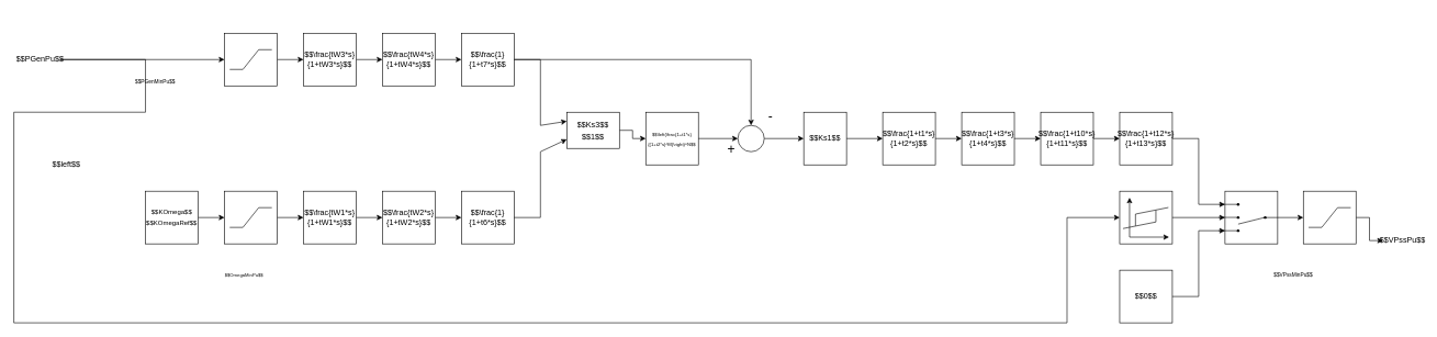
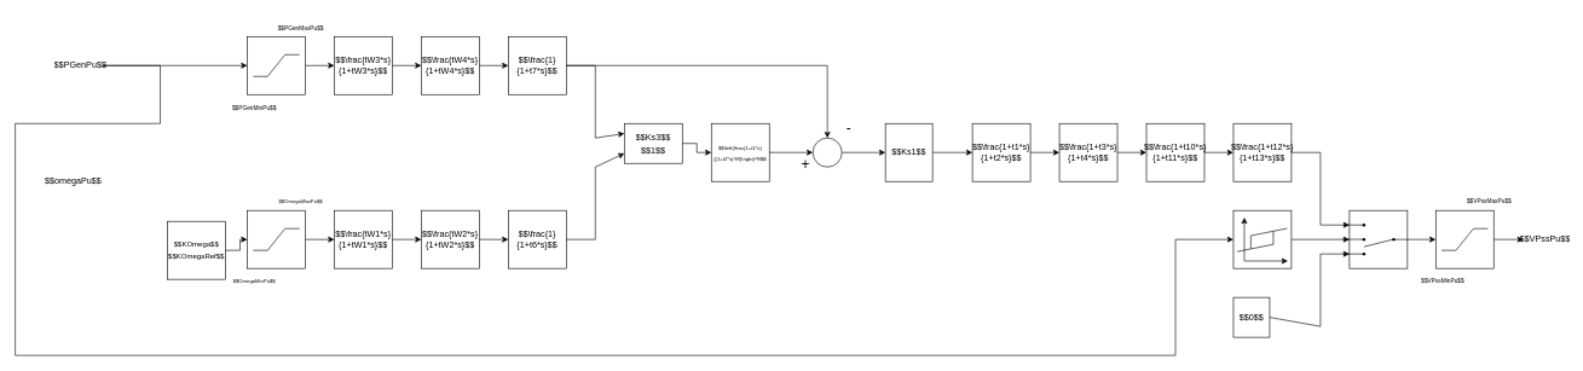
  <mxCell id="0" />
  <mxCell id="1" parent="0" />
  <mxCell id="2" value="&lt;font style=&quot;font-size: 7px;&quot;&gt;$$\left(\frac{1+t1*s}{(1+t2*s)^M}\right)^N$$&lt;/font&gt;" style="whiteSpace=wrap;html=1;aspect=fixed;" parent="1" vertex="1"><mxGeometry x="980" y="170" width="80" height="80" as="geometry" /></mxCell>
  <mxCell id="3" value="" style="edgeStyle=orthogonalEdgeStyle;rounded=0;orthogonalLoop=1;jettySize=auto;html=1;" parent="1" source="4" target="36" edge="1"><mxGeometry relative="1" as="geometry" /></mxCell>
  <mxCell id="4" value="$$\frac{tW3*s}{1+tW3*s}$$" style="whiteSpace=wrap;html=1;aspect=fixed;" parent="1" vertex="1"><mxGeometry x="460" y="50" width="80" height="80" as="geometry" /></mxCell>
  <mxCell id="5" value="$$\frac{1}{1+t6*s}$$" style="rounded=0;whiteSpace=wrap;html=1;" parent="1" vertex="1"><mxGeometry x="700" y="290" width="80" height="80" as="geometry" /></mxCell>
  <mxCell id="6" value="" style="edgeStyle=orthogonalEdgeStyle;rounded=0;orthogonalLoop=1;jettySize=auto;html=1;" parent="1" source="7" target="11" edge="1"><mxGeometry relative="1" as="geometry" /></mxCell>
  <mxCell id="7" value="$$\frac{1+t1*s}{1+t2*s}$$" style="whiteSpace=wrap;html=1;aspect=fixed;" parent="1" vertex="1"><mxGeometry x="1340" y="170" width="80" height="80" as="geometry" /></mxCell>
  <mxCell id="8" value="" style="edgeStyle=orthogonalEdgeStyle;rounded=0;orthogonalLoop=1;jettySize=auto;html=1;" parent="1" source="9" target="7" edge="1"><mxGeometry relative="1" as="geometry" /></mxCell>
  <mxCell id="9" value="$$Ks1$$" style="rounded=0;whiteSpace=wrap;html=1;" parent="1" vertex="1"><mxGeometry x="1220" y="170" width="65" height="80" as="geometry" /></mxCell>
  <mxCell id="10" value="" style="edgeStyle=orthogonalEdgeStyle;rounded=0;orthogonalLoop=1;jettySize=auto;html=1;" parent="1" source="11" target="49" edge="1"><mxGeometry relative="1" as="geometry" /></mxCell>
  <mxCell id="11" value="$$\frac{1+t3*s}{1+t4*s}$$" style="whiteSpace=wrap;html=1;aspect=fixed;" parent="1" vertex="1"><mxGeometry x="1460" y="170" width="80" height="80" as="geometry" /></mxCell>
  <mxCell id="12" value="" style="edgeStyle=orthogonalEdgeStyle;rounded=0;orthogonalLoop=1;jettySize=auto;html=1;entryX=0;entryY=0.5;entryDx=0;entryDy=0;" parent="1" source="13" target="81" edge="1"><mxGeometry relative="1" as="geometry"><mxPoint x="2099" y="330" as="targetPoint" /></mxGeometry></mxCell>
  <mxCell id="13" value="" style="whiteSpace=wrap;html=1;aspect=fixed;" parent="1" vertex="1"><mxGeometry x="1979" y="290" width="80" height="80" as="geometry" /></mxCell>
  <mxCell id="14" value="" style="endArrow=none;html=1;" parent="1" edge="1"><mxGeometry width="50" height="50" relative="1" as="geometry"><mxPoint x="2007" y="345" as="sourcePoint" /><mxPoint x="2031" y="315" as="targetPoint" /></mxGeometry></mxCell>
  <mxCell id="15" value="" style="endArrow=none;html=1;" parent="1" edge="1"><mxGeometry width="50" height="50" relative="1" as="geometry"><mxPoint x="2031" y="315" as="sourcePoint" /><mxPoint x="2051" y="315" as="targetPoint" /></mxGeometry></mxCell>
+ <mxCell id="16" value="&lt;font style=&quot;font-size: 8px;&quot;&gt;$$VPssMaxPu$$&lt;/font&gt;" style="text;html=1;strokeColor=none;fillColor=none;align=center;verticalAlign=middle;whiteSpace=wrap;rounded=0;fontSize=15;" parent="1" vertex="1"><mxGeometry x="2023" y="260" width="60" height="30" as="geometry" /></mxCell>
  <mxCell id="17" value="" style="endArrow=none;html=1;" parent="1" edge="1"><mxGeometry width="50" height="50" relative="1" as="geometry"><mxPoint x="2007" y="345" as="sourcePoint" /><mxPoint x="1987" y="345" as="targetPoint" /></mxGeometry></mxCell>
- <mxCell id="18" value="&lt;font style=&quot;font-size: 8px;&quot;&gt;$$VPssMinPu$$&lt;/font&gt;" style="text;html=1;strokeColor=none;fillColor=none;align=center;verticalAlign=middle;whiteSpace=wrap;rounded=0;fontSize=15;" parent="1" vertex="1"><mxGeometry x="1934" y="400" width="60" height="30" as="geometry" /></mxCell>
+ <mxCell id="18" value="&lt;font style=&quot;font-size: 8px;&quot;&gt;$$VPssMinPu$$&lt;/font&gt;" style="text;html=1;strokeColor=none;fillColor=none;align=center;verticalAlign=middle;whiteSpace=wrap;rounded=0;fontSize=15;" parent="1" vertex="1"><mxGeometry x="1959" y="370" width="60" height="30" as="geometry" /></mxCell>
  <mxCell id="19" value="" style="edgeStyle=orthogonalEdgeStyle;rounded=0;orthogonalLoop=1;jettySize=auto;html=1;" parent="1" source="20" target="29" edge="1"><mxGeometry relative="1" as="geometry" /></mxCell>
- <mxCell id="20" value="&lt;table style=&quot;font-size: 10px;&quot;&gt;&lt;tbody&gt;&lt;tr&gt;&lt;td&gt;&lt;font style=&quot;font-size: 10px;&quot;&gt;$$KOmega$$&lt;/font&gt;&lt;/td&gt;&lt;/tr&gt;&lt;tr&gt;&lt;td&gt;&lt;font style=&quot;font-size: 10px;&quot;&gt;$$KOmegaRef$$&lt;/font&gt;&lt;/td&gt;&lt;/tr&gt;&lt;/tbody&gt;&lt;/table&gt;" style="whiteSpace=wrap;html=1;aspect=fixed;" parent="1" vertex="1"><mxGeometry y="290" width="80" height="80" as="geometry" x="220" /></mxCell>
+ <mxCell id="20" value="&lt;table style=&quot;font-size: 10px;&quot;&gt;&lt;tbody&gt;&lt;tr&gt;&lt;td&gt;&lt;font style=&quot;font-size: 10px;&quot;&gt;$$KOmega$$&lt;/font&gt;&lt;/td&gt;&lt;/tr&gt;&lt;tr&gt;&lt;td&gt;&lt;font style=&quot;font-size: 10px;&quot;&gt;$$KOmegaRef$$&lt;/font&gt;&lt;/td&gt;&lt;/tr&gt;&lt;/tbody&gt;&lt;/table&gt;" style="whiteSpace=wrap;html=1;aspect=fixed;" parent="1" vertex="1"><mxGeometry x="230" y="305" width="80" height="80" as="geometry" /></mxCell>
  <mxCell id="21" value="" style="edgeStyle=orthogonalEdgeStyle;rounded=0;orthogonalLoop=1;jettySize=auto;html=1;" parent="1" source="22" target="4" edge="1"><mxGeometry relative="1" as="geometry" /></mxCell>
  <mxCell id="22" value="" style="whiteSpace=wrap;html=1;aspect=fixed;" parent="1" vertex="1"><mxGeometry x="340" y="50" width="80" height="80" as="geometry" /></mxCell>
  <mxCell id="23" value="" style="endArrow=none;html=1;" parent="1" edge="1"><mxGeometry width="50" height="50" relative="1" as="geometry"><mxPoint x="368" y="105" as="sourcePoint" /><mxPoint x="392" y="75" as="targetPoint" /></mxGeometry></mxCell>
  <mxCell id="24" value="" style="endArrow=none;html=1;" parent="1" edge="1"><mxGeometry width="50" height="50" relative="1" as="geometry"><mxPoint x="392" y="75" as="sourcePoint" /><mxPoint x="412" y="75" as="targetPoint" /></mxGeometry></mxCell>
+ <mxCell id="25" value="&lt;font style=&quot;font-size: 8px;&quot;&gt;$$PGenMaxPu$$&lt;/font&gt;" style="text;html=1;strokeColor=none;fillColor=none;align=center;verticalAlign=middle;whiteSpace=wrap;rounded=0;fontSize=15;" parent="1" vertex="1"><mxGeometry x="384" y="20" width="60" height="30" as="geometry" /></mxCell>
  <mxCell id="26" value="" style="endArrow=none;html=1;" parent="1" edge="1"><mxGeometry width="50" height="50" relative="1" as="geometry"><mxPoint x="368" y="105" as="sourcePoint" /><mxPoint x="348" y="105" as="targetPoint" /></mxGeometry></mxCell>
- <mxCell id="27" value="&lt;font style=&quot;font-size: 8px;&quot;&gt;$$PGenMinPu$$&lt;/font&gt;" style="text;html=1;strokeColor=none;fillColor=none;align=center;verticalAlign=middle;whiteSpace=wrap;rounded=0;fontSize=15;" parent="1" vertex="1"><mxGeometry x="205" y="105" width="60" height="30" as="geometry" /></mxCell>
+ <mxCell id="27" value="&lt;font style=&quot;font-size: 8px;&quot;&gt;$$PGenMinPu$$&lt;/font&gt;" style="text;html=1;strokeColor=none;fillColor=none;align=center;verticalAlign=middle;whiteSpace=wrap;rounded=0;fontSize=15;" parent="1" vertex="1"><mxGeometry x="320" y="130" width="60" height="30" as="geometry" /></mxCell>
  <mxCell id="28" value="" style="edgeStyle=orthogonalEdgeStyle;rounded=0;orthogonalLoop=1;jettySize=auto;html=1;" parent="1" source="29" target="39" edge="1"><mxGeometry relative="1" as="geometry" /></mxCell>
  <mxCell id="29" value="" style="whiteSpace=wrap;html=1;aspect=fixed;" parent="1" vertex="1"><mxGeometry x="340" y="290" width="80" height="80" as="geometry" /></mxCell>
  <mxCell id="30" value="" style="endArrow=none;html=1;" parent="1" edge="1"><mxGeometry width="50" height="50" relative="1" as="geometry"><mxPoint x="368" y="345" as="sourcePoint" /><mxPoint x="392" y="315" as="targetPoint" /></mxGeometry></mxCell>
  <mxCell id="31" value="" style="endArrow=none;html=1;" parent="1" edge="1"><mxGeometry width="50" height="50" relative="1" as="geometry"><mxPoint x="392" y="315" as="sourcePoint" /><mxPoint x="412" y="315" as="targetPoint" /></mxGeometry></mxCell>
+ <mxCell id="32" value="&lt;font style=&quot;font-size: 7px;&quot;&gt;$$OmegaMaxPu$$&lt;/font&gt;" style="text;html=1;strokeColor=none;fillColor=none;align=center;verticalAlign=middle;whiteSpace=wrap;rounded=0;fontSize=15;" parent="1" vertex="1"><mxGeometry x="384" y="260" width="60" height="30" as="geometry" /></mxCell>
  <mxCell id="33" value="" style="endArrow=none;html=1;" parent="1" edge="1"><mxGeometry width="50" height="50" relative="1" as="geometry"><mxPoint x="368" y="345" as="sourcePoint" /><mxPoint x="348" y="345" as="targetPoint" /></mxGeometry></mxCell>
- <mxCell id="34" value="&lt;font style=&quot;font-size: 7px;&quot;&gt;$$OmegaMinPu$$&lt;/font&gt;" style="text;html=1;strokeColor=none;fillColor=none;align=center;verticalAlign=middle;whiteSpace=wrap;rounded=0;fontSize=15;" parent="1" vertex="1"><mxGeometry x="340" y="400" width="60" height="30" as="geometry" /></mxCell>
+ <mxCell id="34" value="&lt;font style=&quot;font-size: 7px;&quot;&gt;$$OmegaMinPu$$&lt;/font&gt;" style="text;html=1;strokeColor=none;fillColor=none;align=center;verticalAlign=middle;whiteSpace=wrap;rounded=0;fontSize=15;" parent="1" vertex="1"><mxGeometry x="320" y="370" width="60" height="30" as="geometry" /></mxCell>
  <mxCell id="35" value="" style="edgeStyle=orthogonalEdgeStyle;rounded=0;orthogonalLoop=1;jettySize=auto;html=1;" parent="1" source="36" target="37" edge="1"><mxGeometry relative="1" as="geometry" /></mxCell>
  <mxCell id="36" value="$$\frac{tW4*s}{1+tW4*s}$$" style="whiteSpace=wrap;html=1;aspect=fixed;" parent="1" vertex="1"><mxGeometry x="580" y="50" width="80" height="80" as="geometry" /></mxCell>
  <mxCell id="37" value="$$\frac{1}{1+t7*s}$$" style="rounded=0;whiteSpace=wrap;html=1;" parent="1" vertex="1"><mxGeometry x="700" y="50" width="80" height="80" as="geometry" /></mxCell>
  <mxCell id="38" value="" style="edgeStyle=orthogonalEdgeStyle;rounded=0;orthogonalLoop=1;jettySize=auto;html=1;" parent="1" source="39" target="41" edge="1"><mxGeometry relative="1" as="geometry" /></mxCell>
  <mxCell id="39" value="$$\frac{tW1*s}{1+tW1*s}$$" style="whiteSpace=wrap;html=1;aspect=fixed;" parent="1" vertex="1"><mxGeometry x="460" y="290" width="80" height="80" as="geometry" /></mxCell>
  <mxCell id="40" value="" style="edgeStyle=orthogonalEdgeStyle;rounded=0;orthogonalLoop=1;jettySize=auto;html=1;" parent="1" source="41" target="5" edge="1"><mxGeometry relative="1" as="geometry" /></mxCell>
  <mxCell id="41" value="$$\frac{tW2*s}{1+tW2*s}$$" style="whiteSpace=wrap;html=1;aspect=fixed;" parent="1" vertex="1"><mxGeometry x="580" y="290" width="80" height="80" as="geometry" /></mxCell>
  <mxCell id="42" value="" style="edgeStyle=orthogonalEdgeStyle;rounded=0;orthogonalLoop=1;jettySize=auto;html=1;" parent="1" source="43" target="2" edge="1"><mxGeometry relative="1" as="geometry" /></mxCell>
  <mxCell id="43" value="&lt;table&gt;&lt;tbody&gt;&lt;tr&gt;&lt;td&gt;$$Ks3$$&lt;/td&gt;&lt;/tr&gt;&lt;tr&gt;&lt;td&gt;$$1$$&lt;/td&gt;&lt;/tr&gt;&lt;/tbody&gt;&lt;/table&gt;" style="whiteSpace=wrap;html=1;aspect=fixed;" parent="1" vertex="1"><mxGeometry x="860" y="170" width="80" height="55" as="geometry" /></mxCell>
  <mxCell id="44" value="" style="edgeStyle=orthogonalEdgeStyle;rounded=0;orthogonalLoop=1;jettySize=auto;html=1;" parent="1" source="45" target="9" edge="1"><mxGeometry relative="1" as="geometry" /></mxCell>
  <mxCell id="45" value="" style="ellipse;whiteSpace=wrap;html=1;aspect=fixed;" parent="1" vertex="1"><mxGeometry x="1120" y="190" width="40" height="40" as="geometry" /></mxCell>
  <mxCell id="46" value="+" style="text;html=1;strokeColor=none;fillColor=none;align=center;verticalAlign=middle;whiteSpace=wrap;rounded=0;fontSize=20;" parent="1" vertex="1"><mxGeometry x="1080" y="210" width="60" height="31" as="geometry" /></mxCell>
  <mxCell id="47" value="-" style="text;html=1;strokeColor=none;fillColor=none;align=center;verticalAlign=middle;whiteSpace=wrap;rounded=0;fontSize=20;" parent="1" vertex="1"><mxGeometry x="1140" y="160" width="60" height="30" as="geometry" /></mxCell>
  <mxCell id="48" value="" style="edgeStyle=orthogonalEdgeStyle;rounded=0;orthogonalLoop=1;jettySize=auto;html=1;" parent="1" source="49" target="50" edge="1"><mxGeometry relative="1" as="geometry" /></mxCell>
  <mxCell id="49" value="$$\frac{1+t10*s}{1+t11*s}$$" style="whiteSpace=wrap;html=1;aspect=fixed;" parent="1" vertex="1"><mxGeometry x="1580" y="170" width="80" height="80" as="geometry" /></mxCell>
  <mxCell id="50" value="$$\frac{1+t12*s}{1+t13*s}$$" style="whiteSpace=wrap;html=1;aspect=fixed;" parent="1" vertex="1"><mxGeometry x="1700" y="170" width="80" height="80" as="geometry" /></mxCell>
  <mxCell id="51" value="" style="whiteSpace=wrap;html=1;aspect=fixed;" parent="1" vertex="1"><mxGeometry x="1860" y="290" width="80" height="80" as="geometry" /></mxCell>
  <mxCell id="52" value="" style="endArrow=none;html=1;startArrow=none;" parent="1" source="60" edge="1"><mxGeometry width="50" height="50" relative="1" as="geometry"><mxPoint x="1920" y="330" as="sourcePoint" /><mxPoint x="1940" y="330" as="targetPoint" /></mxGeometry></mxCell>
  <mxCell id="53" value="" style="endArrow=none;html=1;" parent="1" edge="1"><mxGeometry width="50" height="50" relative="1" as="geometry"><mxPoint x="1851" y="310" as="sourcePoint" /><mxPoint x="1881" y="310" as="targetPoint" /></mxGeometry></mxCell>
  <mxCell id="54" value="" style="endArrow=none;html=1;" parent="1" edge="1"><mxGeometry width="50" height="50" relative="1" as="geometry"><mxPoint x="1850" y="329.8" as="sourcePoint" /><mxPoint x="1880" y="329.8" as="targetPoint" /></mxGeometry></mxCell>
  <mxCell id="55" value="" style="endArrow=none;html=1;" parent="1" edge="1"><mxGeometry width="50" height="50" relative="1" as="geometry"><mxPoint x="1850" y="350" as="sourcePoint" /><mxPoint x="1880" y="350" as="targetPoint" /></mxGeometry></mxCell>
  <mxCell id="56" value="" style="shape=waypoint;sketch=0;fillStyle=solid;size=4;pointerEvents=1;points=[];fillColor=none;resizable=0;rotatable=0;perimeter=centerPerimeter;snapToPoint=1;" parent="1" vertex="1"><mxGeometry x="1870" y="300" width="20" height="20" as="geometry" /></mxCell>
  <mxCell id="57" value="" style="shape=waypoint;sketch=0;fillStyle=solid;size=4;pointerEvents=1;points=[];fillColor=none;resizable=0;rotatable=0;perimeter=centerPerimeter;snapToPoint=1;" parent="1" vertex="1"><mxGeometry x="1870" y="320" width="20" height="20" as="geometry" /></mxCell>
  <mxCell id="58" value="" style="shape=waypoint;sketch=0;fillStyle=solid;size=4;pointerEvents=1;points=[];fillColor=none;resizable=0;rotatable=0;perimeter=centerPerimeter;snapToPoint=1;" parent="1" vertex="1"><mxGeometry x="1870" y="340" width="20" height="20" as="geometry" /></mxCell>
  <mxCell id="59" value="" style="endArrow=none;html=1;" parent="1" target="60" edge="1"><mxGeometry width="50" height="50" relative="1" as="geometry"><mxPoint x="1920" y="330" as="sourcePoint" /><mxPoint x="1940" y="330" as="targetPoint" /></mxGeometry></mxCell>
  <mxCell id="60" value="" style="shape=waypoint;sketch=0;fillStyle=solid;size=4;pointerEvents=1;points=[];fillColor=none;resizable=0;rotatable=0;perimeter=centerPerimeter;snapToPoint=1;" parent="1" vertex="1"><mxGeometry x="1911" y="320" width="20" height="20" as="geometry" /></mxCell>
  <mxCell id="61" value="" style="endArrow=none;html=1;" parent="1" edge="1"><mxGeometry width="50" height="50" relative="1" as="geometry"><mxPoint x="1880" y="340" as="sourcePoint" /><mxPoint x="1920" y="330" as="targetPoint" /></mxGeometry></mxCell>
  <mxCell id="62" value="" style="endArrow=classic;html=1;rounded=0;exitX=1;exitY=0.5;exitDx=0;exitDy=0;entryX=0;entryY=0.5;entryDx=0;entryDy=0;" parent="1" source="80" target="22" edge="1"><mxGeometry width="50" height="50" relative="1" as="geometry"><mxPoint x="140" y="90" as="sourcePoint" /><mxPoint x="400" y="180" as="targetPoint" /></mxGeometry></mxCell>
  <mxCell id="63" value="" style="endArrow=classic;html=1;rounded=0;exitX=1;exitY=0.5;exitDx=0;exitDy=0;entryX=0;entryY=0.25;entryDx=0;entryDy=0;" parent="1" source="37" target="43" edge="1"><mxGeometry width="50" height="50" relative="1" as="geometry"><mxPoint x="350" y="230" as="sourcePoint" /><mxPoint x="400" y="180" as="targetPoint" /><Array as="points"><mxPoint x="820" y="90" /><mxPoint x="820" y="190" /></Array></mxGeometry></mxCell>
  <mxCell id="64" value="" style="endArrow=classic;html=1;rounded=0;exitX=1;exitY=0.5;exitDx=0;exitDy=0;entryX=0;entryY=0.75;entryDx=0;entryDy=0;" parent="1" source="5" target="43" edge="1"><mxGeometry width="50" height="50" relative="1" as="geometry"><mxPoint x="800" y="332" as="sourcePoint" /><mxPoint x="850" y="282" as="targetPoint" /><Array as="points"><mxPoint x="820" y="330" /><mxPoint x="820" y="230" /></Array></mxGeometry></mxCell>
  <mxCell id="65" value="" style="endArrow=classic;html=1;rounded=0;exitX=1;exitY=0.5;exitDx=0;exitDy=0;entryX=0;entryY=0.5;entryDx=0;entryDy=0;" parent="1" source="2" target="45" edge="1"><mxGeometry width="50" height="50" relative="1" as="geometry"><mxPoint x="1010" y="230" as="sourcePoint" /><mxPoint x="1060" y="180" as="targetPoint" /></mxGeometry></mxCell>
  <mxCell id="66" value="" style="endArrow=classic;html=1;rounded=0;exitX=1;exitY=0.5;exitDx=0;exitDy=0;entryX=0.5;entryY=0;entryDx=0;entryDy=0;" parent="1" source="37" target="45" edge="1"><mxGeometry width="50" height="50" relative="1" as="geometry"><mxPoint x="860" y="90" as="sourcePoint" /><mxPoint x="910" y="40" as="targetPoint" /><Array as="points"><mxPoint x="1140" y="90" /></Array></mxGeometry></mxCell>
  <mxCell id="67" value="" style="endArrow=classic;html=1;rounded=0;exitX=1;exitY=0.5;exitDx=0;exitDy=0;entryX=0;entryY=0.25;entryDx=0;entryDy=0;" parent="1" source="50" target="51" edge="1"><mxGeometry width="50" height="50" relative="1" as="geometry"><mxPoint x="1790" y="210" as="sourcePoint" /><mxPoint x="1860" y="280" as="targetPoint" /><Array as="points"><mxPoint x="1820" y="210" /><mxPoint x="1820" y="310" /></Array></mxGeometry></mxCell>
  <mxCell id="68" value="" style="endArrow=classic;html=1;rounded=0;exitX=1;exitY=0.5;exitDx=0;exitDy=0;entryX=0;entryY=0.5;entryDx=0;entryDy=0;" parent="1" source="51" target="13" edge="1"><mxGeometry width="50" height="50" relative="1" as="geometry"><mxPoint x="1940" y="281" as="sourcePoint" /><mxPoint x="1990" y="231" as="targetPoint" /></mxGeometry></mxCell>
- <mxCell id="69" value="$$0$$" style="rounded=0;whiteSpace=wrap;html=1;" parent="1" vertex="1"><mxGeometry x="1700" y="410" width="80" height="80" as="geometry" /></mxCell>
+ <mxCell id="69" value="$$0$$" style="rounded=0;whiteSpace=wrap;html=1;" parent="1" vertex="1"><mxGeometry x="1700" y="410" width="50" height="55" as="geometry" /></mxCell>
  <mxCell id="70" value="" style="endArrow=classic;html=1;rounded=0;exitX=1;exitY=0.5;exitDx=0;exitDy=0;entryX=0;entryY=0.75;entryDx=0;entryDy=0;" parent="1" source="69" target="51" edge="1"><mxGeometry width="50" height="50" relative="1" as="geometry"><mxPoint x="1800" y="370" as="sourcePoint" /><mxPoint x="1850" y="320" as="targetPoint" /><Array as="points"><mxPoint x="1820" y="450" /><mxPoint x="1820" y="350" /></Array></mxGeometry></mxCell>
  <mxCell id="71" value="" style="whiteSpace=wrap;html=1;aspect=fixed;" parent="1" vertex="1"><mxGeometry x="1700" y="290" width="80" height="80" as="geometry" /></mxCell>
  <mxCell id="72" value="" style="endArrow=classic;html=1;" parent="1" edge="1"><mxGeometry width="50" height="50" relative="1" as="geometry"><mxPoint x="1715" y="359.76" as="sourcePoint" /><mxPoint x="1715" y="299.76" as="targetPoint" /></mxGeometry></mxCell>
  <mxCell id="73" value="" style="endArrow=classic;html=1;" parent="1" edge="1"><mxGeometry width="50" height="50" relative="1" as="geometry"><mxPoint x="1715" y="359.76" as="sourcePoint" /><mxPoint x="1775" y="359.76" as="targetPoint" /></mxGeometry></mxCell>
  <mxCell id="74" value="" style="endArrow=none;html=1;" parent="1" edge="1"><mxGeometry width="50" height="50" relative="1" as="geometry"><mxPoint x="1705" y="346.76" as="sourcePoint" /><mxPoint x="1755" y="336.76" as="targetPoint" /></mxGeometry></mxCell>
  <mxCell id="75" value="" style="endArrow=none;html=1;" parent="1" edge="1"><mxGeometry width="50" height="50" relative="1" as="geometry"><mxPoint x="1724" y="324.76" as="sourcePoint" /><mxPoint x="1774" y="314.76" as="targetPoint" /></mxGeometry></mxCell>
  <mxCell id="76" value="" style="endArrow=none;html=1;jumpSize=4;" parent="1" edge="1"><mxGeometry width="50" height="50" relative="1" as="geometry"><mxPoint x="1755" y="318.76" as="sourcePoint" /><mxPoint x="1755" y="336.76" as="targetPoint" /></mxGeometry></mxCell>
  <mxCell id="77" value="" style="endArrow=none;html=1;jumpSize=4;" parent="1" edge="1"><mxGeometry width="50" height="50" relative="1" as="geometry"><mxPoint x="1724" y="324.76" as="sourcePoint" /><mxPoint x="1724" y="342.76" as="targetPoint" /></mxGeometry></mxCell>
  <mxCell id="78" value="" style="endArrow=classic;html=1;rounded=0;exitX=1;exitY=0.5;exitDx=0;exitDy=0;entryX=0;entryY=0.5;entryDx=0;entryDy=0;" parent="1" source="71" target="51" edge="1"><mxGeometry width="50" height="50" relative="1" as="geometry"><mxPoint x="1750" y="300" as="sourcePoint" /><mxPoint x="1800" y="250" as="targetPoint" /></mxGeometry></mxCell>
  <mxCell id="79" value="" style="endArrow=classic;html=1;rounded=0;exitX=1;exitY=0.5;exitDx=0;exitDy=0;entryX=0;entryY=0.5;entryDx=0;entryDy=0;" parent="1" source="80" target="71" edge="1"><mxGeometry width="50" height="50" relative="1" as="geometry"><mxPoint x="140" y="90" as="sourcePoint" /><mxPoint x="940" y="490" as="targetPoint" /><Array as="points"><mxPoint y="90" x="220" /><mxPoint y="170" x="220" /><mxPoint x="20" y="170" /><mxPoint x="20" y="490" /><mxPoint x="1620" y="490" /><mxPoint x="1620" y="330" /></Array></mxGeometry></mxCell>
- <mxCell id="80" value="$$PGenPu$$" style="text;strokeColor=none;align=center;fillColor=none;html=1;verticalAlign=middle;whiteSpace=wrap;rounded=0;" vertex="1" parent="1"><mxGeometry x="30" y="75" width="60" height="30" as="geometry" /></mxCell>
- <mxCell id="81" value="$$VPssPu$$" style="text;strokeColor=none;align=center;fillColor=none;html=1;verticalAlign=middle;whiteSpace=wrap;rounded=0;" vertex="1" parent="1"><mxGeometry x="2100" y="350" width="60" height="30" as="geometry" /></mxCell>
- <mxCell id="82" value="$$left$$" style="text;strokeColor=none;align=center;fillColor=none;html=1;verticalAlign=middle;whiteSpace=wrap;rounded=0;" vertex="1" parent="1"><mxGeometry x="60" y="235" width="80" height="30" as="geometry" /></mxCell>
+ <mxCell id="80" value="$$PGenPu$$" style="text;strokeColor=none;align=center;fillColor=none;html=1;verticalAlign=middle;whiteSpace=wrap;rounded=0;" vertex="1" parent="1"><mxGeometry x="80" y="75" width="60" height="30" as="geometry" /></mxCell>
+ <mxCell id="81" value="$$VPssPu$$" style="text;strokeColor=none;align=center;fillColor=none;html=1;verticalAlign=middle;whiteSpace=wrap;rounded=0;" vertex="1" parent="1"><mxGeometry x="2100" y="315" width="60" height="30" as="geometry" /></mxCell>
+ <mxCell id="82" value="$$omegaPu$$" style="text;strokeColor=none;align=center;fillColor=none;html=1;verticalAlign=middle;whiteSpace=wrap;rounded=0;" vertex="1" parent="1"><mxGeometry x="60" y="235" width="80" height="30" as="geometry" /></mxCell>
